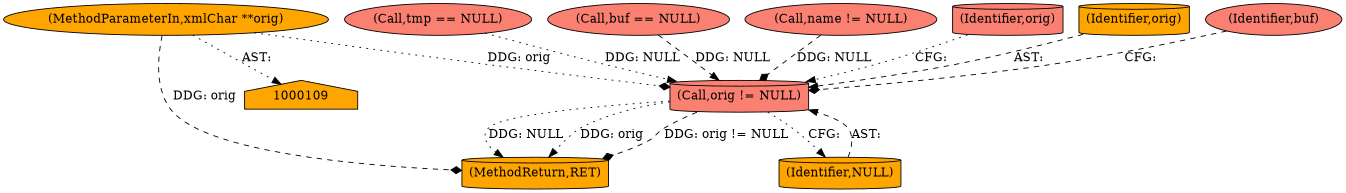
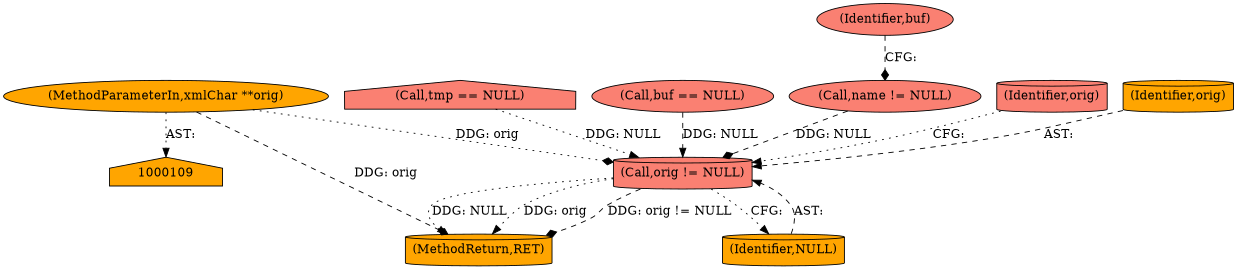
  digraph {
    fontname="DejaVu Serif"
    node [fillcolor=salmon fontname="DejaVu Serif" shape=cylinder style=filled]
    edge [arrowhead=normal fontname="DejaVu Serif" style=dotted]
    n1 [fillcolor=orange label="(MethodParameterIn,xmlChar **orig)" shape=ellipse]
    n2 [label="(Call,orig != NULL)"]
    n3 [fillcolor=orange label="(MethodReturn,RET)"]
    1000109 [fillcolor=orange shape=house]
    n5 [fillcolor=orange label="(Identifier,NULL)"]
-   n6 [label="(Call,tmp == NULL)" shape=ellipse]
+   n6 [label="(Call,tmp == NULL)" shape=house]
    n7 [label="(Call,buf == NULL)" shape=ellipse]
    n8 [label="(Call,name != NULL)" shape=ellipse]
    n9 [label="(Identifier,orig)"]
    n10 [fillcolor=orange label="(Identifier,orig)"]
    n11 [label="(Identifier,buf)" shape=ellipse]
    n1 -> n2 [arrowhead=diamond label="DDG: orig"]
    n1 -> n3 [arrowhead=diamond label="DDG: orig" style=dashed]
    n1 -> 1000109 [label="AST: "]
    n2 -> n3 [arrowhead=diamond label="DDG: orig != NULL" style=dashed]
    n2 -> n3 [label="DDG: NULL"]
    n2 -> n3 [label="DDG: orig"]
    n2 -> n5 [label="CFG: "]
    n5 -> n2 [label="AST: " style=dashed]
    n6 -> n2 [label="DDG: NULL"]
    n7 -> n2 [label="DDG: NULL" style=dashed]
    n8 -> n2 [arrowhead=diamond label="DDG: NULL" style=dashed]
    n9 -> n2 [label="CFG: "]
    n10 -> n2 [label="AST: " style=dashed]
-   n11 -> n2 [arrowhead=diamond label="CFG: " style=dashed]
+   n11 -> n8 [arrowhead=diamond label="CFG: " style=dashed]
  }
